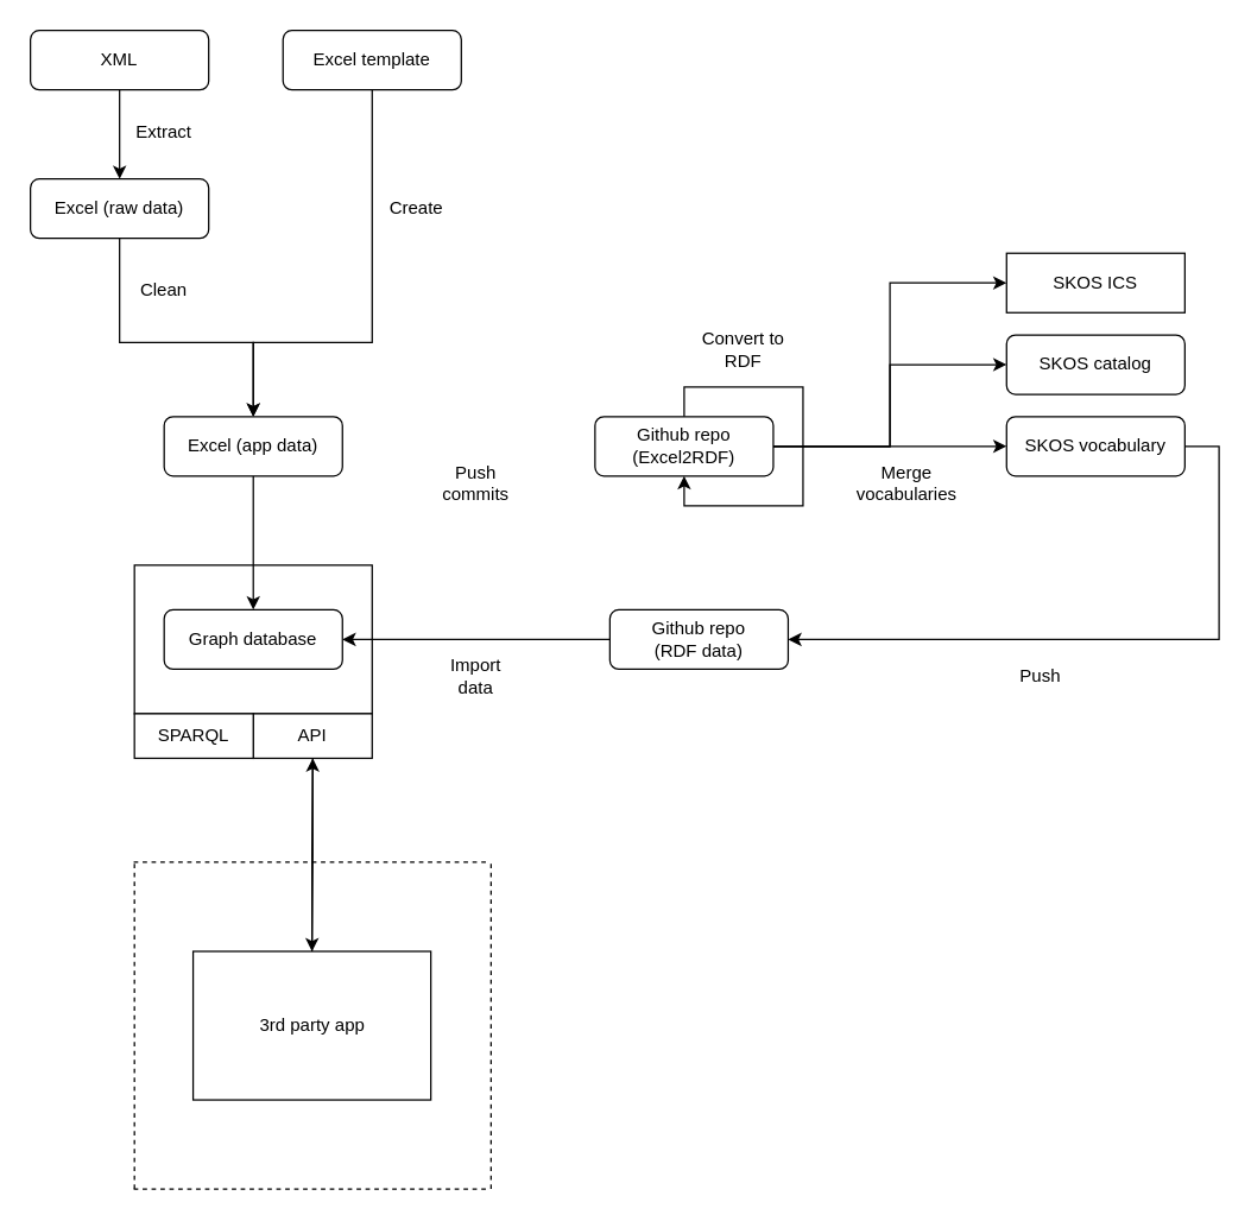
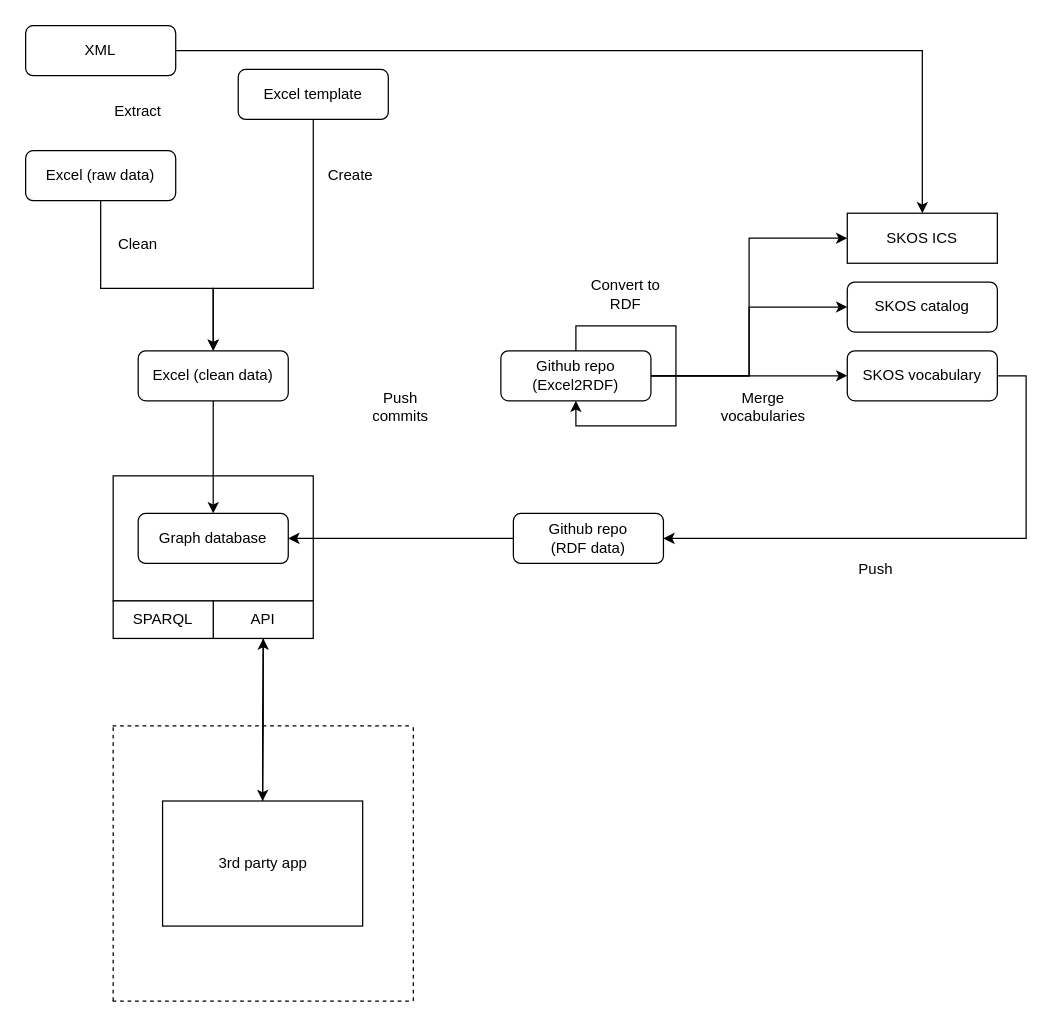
  <mxCell id="0" />
  <mxCell id="1" parent="0" />
  <mxCell id="2" value="" style="rounded=0;whiteSpace=wrap;html=1;" parent="1" vertex="1"><mxGeometry x="90" y="380" width="160" height="100" as="geometry" /></mxCell>
- <mxCell id="3" style="edgeStyle=orthogonalEdgeStyle;rounded=0;orthogonalLoop=1;jettySize=auto;html=1;" parent="1" source="4" target="6" edge="1"><mxGeometry relative="1" as="geometry" /></mxCell>
+ <mxCell id="3" style="edgeStyle=orthogonalEdgeStyle;rounded=0;orthogonalLoop=1;jettySize=auto;html=1;" parent="1" source="4" target="28" edge="1"><mxGeometry relative="1" as="geometry" /></mxCell>
  <mxCell id="4" value="XML" style="rounded=1;whiteSpace=wrap;html=1;fontSize=12;glass=0;strokeWidth=1;shadow=0;" parent="1" vertex="1"><mxGeometry x="20" y="20" width="120" height="40" as="geometry" /></mxCell>
  <mxCell id="5" style="edgeStyle=orthogonalEdgeStyle;rounded=0;orthogonalLoop=1;jettySize=auto;html=1;entryX=0.5;entryY=0;entryDx=0;entryDy=0;" parent="1" source="6" target="10" edge="1"><mxGeometry relative="1" as="geometry"><Array as="points"><mxPoint x="80" y="230" /><mxPoint x="170" y="230" /></Array></mxGeometry></mxCell>
  <mxCell id="6" value="Excel (raw data)" style="rounded=1;whiteSpace=wrap;html=1;fontSize=12;glass=0;strokeWidth=1;shadow=0;" parent="1" vertex="1"><mxGeometry x="20" y="120" width="120" height="40" as="geometry" /></mxCell>
  <mxCell id="7" style="edgeStyle=orthogonalEdgeStyle;rounded=0;orthogonalLoop=1;jettySize=auto;html=1;entryX=1;entryY=0.5;entryDx=0;entryDy=0;exitX=1;exitY=0.5;exitDx=0;exitDy=0;" parent="1" source="8" target="22" edge="1"><mxGeometry relative="1" as="geometry"><Array as="points"><mxPoint x="820" y="300" /><mxPoint x="820" y="430" /></Array></mxGeometry></mxCell>
  <mxCell id="8" value="SKOS vocabulary" style="rounded=1;whiteSpace=wrap;html=1;fontSize=12;glass=0;strokeWidth=1;shadow=0;" parent="1" vertex="1"><mxGeometry x="677" y="280" width="120" height="40" as="geometry" /></mxCell>
  <mxCell id="9" style="edgeStyle=orthogonalEdgeStyle;rounded=0;orthogonalLoop=1;jettySize=auto;html=1;" parent="1" source="10" target="29" edge="1"><mxGeometry relative="1" as="geometry" /></mxCell>
- <mxCell id="10" value="Excel (app data)" style="rounded=1;whiteSpace=wrap;html=1;fontSize=12;glass=0;strokeWidth=1;shadow=0;" parent="1" vertex="1"><mxGeometry x="110" y="280" width="120" height="40" as="geometry" /></mxCell>
+ <mxCell id="10" value="Excel (clean data)" style="rounded=1;whiteSpace=wrap;html=1;fontSize=12;glass=0;strokeWidth=1;shadow=0;" parent="1" vertex="1"><mxGeometry x="110" y="280" width="120" height="40" as="geometry" /></mxCell>
  <mxCell id="11" style="edgeStyle=orthogonalEdgeStyle;rounded=0;orthogonalLoop=1;jettySize=auto;html=1;entryX=0.5;entryY=0;entryDx=0;entryDy=0;" parent="1" source="12" target="10" edge="1"><mxGeometry relative="1" as="geometry"><Array as="points"><mxPoint x="250" y="230" /><mxPoint x="170" y="230" /></Array></mxGeometry></mxCell>
- <mxCell id="12" value="Excel template" style="rounded=1;whiteSpace=wrap;html=1;fontSize=12;glass=0;strokeWidth=1;shadow=0;" parent="1" vertex="1"><mxGeometry x="190" y="20" width="120" height="40" as="geometry" /></mxCell>
+ <mxCell id="12" value="Excel template" style="rounded=1;whiteSpace=wrap;html=1;fontSize=12;glass=0;strokeWidth=1;shadow=0;" parent="1" vertex="1"><mxGeometry x="190" y="55" width="120" height="40" as="geometry" /></mxCell>
  <mxCell id="13" style="edgeStyle=orthogonalEdgeStyle;rounded=0;orthogonalLoop=1;jettySize=auto;html=1;entryX=0;entryY=0.5;entryDx=0;entryDy=0;" parent="1" source="16" target="28" edge="1"><mxGeometry relative="1" as="geometry" /></mxCell>
  <mxCell id="14" style="edgeStyle=orthogonalEdgeStyle;rounded=0;orthogonalLoop=1;jettySize=auto;html=1;entryX=0;entryY=0.5;entryDx=0;entryDy=0;" parent="1" source="16" target="8" edge="1"><mxGeometry relative="1" as="geometry" /></mxCell>
  <mxCell id="15" style="edgeStyle=orthogonalEdgeStyle;rounded=0;orthogonalLoop=1;jettySize=auto;html=1;entryX=0;entryY=0.5;entryDx=0;entryDy=0;" parent="1" source="16" target="27" edge="1"><mxGeometry relative="1" as="geometry" /></mxCell>
  <mxCell id="16" value="Github repo (Excel2RDF)" style="rounded=1;whiteSpace=wrap;html=1;fontSize=12;glass=0;strokeWidth=1;shadow=0;" parent="1" vertex="1"><mxGeometry x="400" y="280" width="120" height="40" as="geometry" /></mxCell>
  <mxCell id="17" value="Push commits" style="text;html=1;strokeColor=none;fillColor=none;align=center;verticalAlign=middle;whiteSpace=wrap;rounded=0;" parent="1" vertex="1"><mxGeometry x="290" y="310" width="60" height="30" as="geometry" /></mxCell>
  <mxCell id="18" style="edgeStyle=orthogonalEdgeStyle;rounded=0;orthogonalLoop=1;jettySize=auto;html=1;entryX=0.5;entryY=1;entryDx=0;entryDy=0;" parent="1" source="16" target="16" edge="1"><mxGeometry relative="1" as="geometry" /></mxCell>
  <mxCell id="19" value="Convert to RDF" style="text;html=1;strokeColor=none;fillColor=none;align=center;verticalAlign=middle;whiteSpace=wrap;rounded=0;" parent="1" vertex="1"><mxGeometry x="470" y="220" width="60" height="30" as="geometry" /></mxCell>
  <mxCell id="20" value="Merge vocabularies" style="text;html=1;strokeColor=none;fillColor=none;align=center;verticalAlign=middle;whiteSpace=wrap;rounded=0;" parent="1" vertex="1"><mxGeometry x="580" y="310" width="60" height="30" as="geometry" /></mxCell>
  <mxCell id="21" style="edgeStyle=orthogonalEdgeStyle;rounded=0;orthogonalLoop=1;jettySize=auto;html=1;entryX=1;entryY=0.5;entryDx=0;entryDy=0;" parent="1" source="22" target="29" edge="1"><mxGeometry relative="1" as="geometry" /></mxCell>
  <mxCell id="22" value="Github repo&lt;br&gt;(RDF data)" style="rounded=1;whiteSpace=wrap;html=1;fontSize=12;glass=0;strokeWidth=1;shadow=0;" parent="1" vertex="1"><mxGeometry x="410" y="410" width="120" height="40" as="geometry" /></mxCell>
- <mxCell id="23" value="Import data" style="text;html=1;strokeColor=none;fillColor=none;align=center;verticalAlign=middle;whiteSpace=wrap;rounded=0;" parent="1" vertex="1"><mxGeometry x="290" y="440" width="60" height="30" as="geometry" /></mxCell>
  <mxCell id="24" value="Extract" style="text;html=1;strokeColor=none;fillColor=none;align=center;verticalAlign=middle;whiteSpace=wrap;rounded=0;" parent="1" vertex="1"><mxGeometry x="80" y="74" width="60" height="30" as="geometry" /></mxCell>
  <mxCell id="25" value="Create" style="text;html=1;strokeColor=none;fillColor=none;align=center;verticalAlign=middle;whiteSpace=wrap;rounded=0;" parent="1" vertex="1"><mxGeometry x="250" y="125" width="60" height="30" as="geometry" /></mxCell>
  <mxCell id="26" value="Clean" style="text;html=1;strokeColor=none;fillColor=none;align=center;verticalAlign=middle;whiteSpace=wrap;rounded=0;" parent="1" vertex="1"><mxGeometry x="80" y="180" width="60" height="30" as="geometry" /></mxCell>
  <mxCell id="27" value="SKOS catalog" style="rounded=1;whiteSpace=wrap;html=1;fontSize=12;glass=0;strokeWidth=1;shadow=0;" parent="1" vertex="1"><mxGeometry x="677" y="225" width="120" height="40" as="geometry" /></mxCell>
  <mxCell id="28" value="SKOS ICS" style="whiteSpace=wrap;html=1;fontSize=12;glass=0;strokeWidth=1;shadow=0;rounded=0;" parent="1" vertex="1"><mxGeometry x="677" y="170" width="120" height="40" as="geometry" /></mxCell>
  <mxCell id="29" value="Graph database" style="rounded=1;whiteSpace=wrap;html=1;fontSize=12;glass=0;strokeWidth=1;shadow=0;" parent="1" vertex="1"><mxGeometry x="110" y="410" width="120" height="40" as="geometry" /></mxCell>
  <mxCell id="30" value="Push" style="text;html=1;strokeColor=none;fillColor=none;align=center;verticalAlign=middle;whiteSpace=wrap;rounded=0;" parent="1" vertex="1"><mxGeometry x="670" y="440" width="60" height="30" as="geometry" /></mxCell>
  <mxCell id="31" style="edgeStyle=orthogonalEdgeStyle;rounded=0;orthogonalLoop=1;jettySize=auto;html=1;" parent="1" source="32" target="34" edge="1"><mxGeometry relative="1" as="geometry" /></mxCell>
  <mxCell id="32" value="API" style="rounded=0;whiteSpace=wrap;html=1;" parent="1" vertex="1"><mxGeometry x="170" y="480" width="80" height="30" as="geometry" /></mxCell>
  <mxCell id="33" style="edgeStyle=orthogonalEdgeStyle;rounded=0;orthogonalLoop=1;jettySize=auto;html=1;entryX=0.5;entryY=1;entryDx=0;entryDy=0;" parent="1" source="34" target="32" edge="1"><mxGeometry relative="1" as="geometry" /></mxCell>
  <mxCell id="34" value="3rd party app" style="rounded=0;whiteSpace=wrap;html=1;" parent="1" vertex="1"><mxGeometry x="129.5" y="640" width="160" height="100" as="geometry" /></mxCell>
  <mxCell id="35" value="" style="endArrow=none;dashed=1;html=1;rounded=0;" parent="1" edge="1"><mxGeometry width="50" height="50" relative="1" as="geometry"><mxPoint x="330" y="800" as="sourcePoint" /><mxPoint x="330" y="580" as="targetPoint" /></mxGeometry></mxCell>
  <mxCell id="36" value="" style="endArrow=none;dashed=1;html=1;rounded=0;" parent="1" edge="1"><mxGeometry width="50" height="50" relative="1" as="geometry"><mxPoint x="90" y="800" as="sourcePoint" /><mxPoint x="90" y="580" as="targetPoint" /></mxGeometry></mxCell>
  <mxCell id="37" value="" style="endArrow=none;dashed=1;html=1;rounded=0;" parent="1" edge="1"><mxGeometry width="50" height="50" relative="1" as="geometry"><mxPoint x="89.5" y="580" as="sourcePoint" /><mxPoint x="329.5" y="580" as="targetPoint" /></mxGeometry></mxCell>
  <mxCell id="38" value="" style="endArrow=none;dashed=1;html=1;rounded=0;" parent="1" edge="1"><mxGeometry width="50" height="50" relative="1" as="geometry"><mxPoint x="89.5" y="800" as="sourcePoint" /><mxPoint x="329.5" y="800" as="targetPoint" /></mxGeometry></mxCell>
  <mxCell id="39" value="SPARQL" style="rounded=0;whiteSpace=wrap;html=1;" parent="1" vertex="1"><mxGeometry x="90" y="480" width="80" height="30" as="geometry" /></mxCell>
